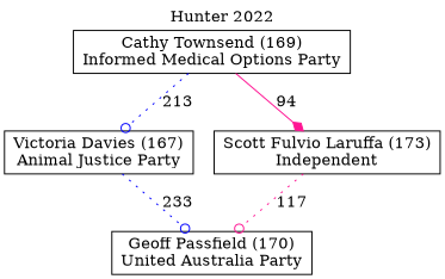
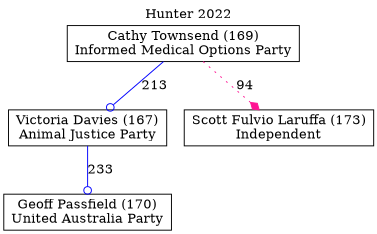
  digraph {
    label="Hunter 2022"
    labelloc=t
    mclimit=10
    node [shape=box]
    edge [arrowhead=odot color=blue style=solid]
    n1 [label="Geoff Passfield (170)\nUnited Australia Party"]
    n2 [label="Victoria Davies (167)\nAnimal Justice Party"]
    n3 [label="Scott Fulvio Laruffa (173)\nIndependent"]
    n4 [label="Cathy Townsend (169)\nInformed Medical Options Party"]
-   n2 -> n1 [label=233 style=dotted]
-   n3 -> n1 [color=deeppink label=117 style=dotted]
-   n4 -> n2 [label=213 style=dotted]
-   n4 -> n3 [arrowhead=diamond color=deeppink label=94]
+   n2 -> n1 [label=233]
+   n4 -> n2 [label=213]
+   n4 -> n3 [arrowhead=diamond color=deeppink label=94 style=dotted]
  }
